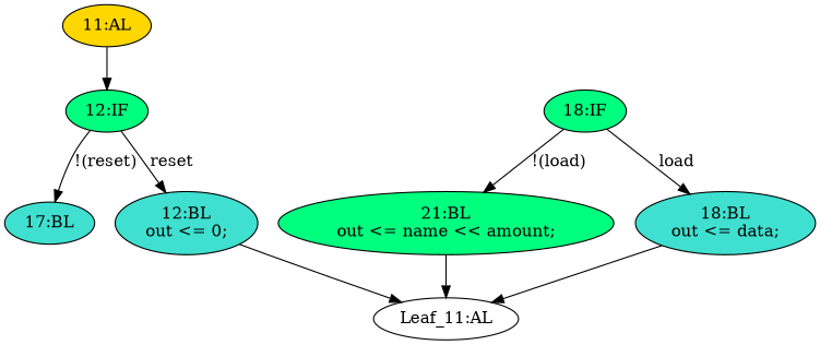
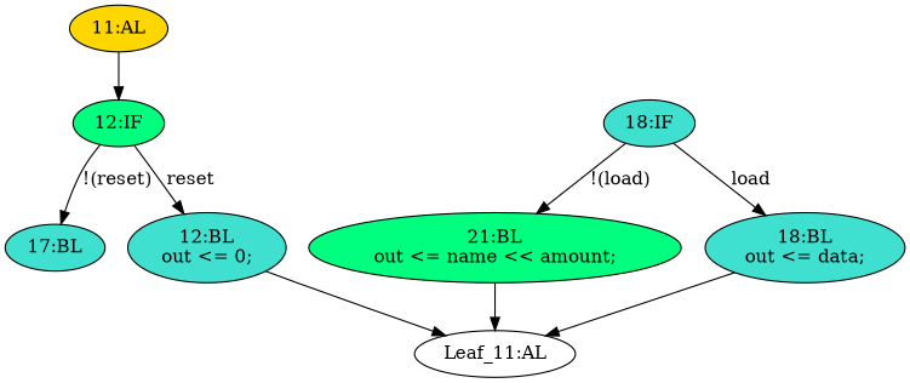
  strict digraph {
    node [fillcolor=springgreen statements="[]" style=filled typ=Block]
    edge [cond="[]" lineno=None]
    n1 [ast="<pyverilog.vparser.ast.Block object at 0x7f1c2da83f50>" label="21:BL\nout <= name << amount;" statements="[<pyverilog.vparser.ast.NonblockingSubstitution object at 0x7f1c2da83c90>]"]
    n2 [def_var="['out']" label="Leaf_11:AL" fillcolor="" statements="" style="" typ=""]
    n3 [ast="<pyverilog.vparser.ast.IfStatement object at 0x7f1c2da83f90>" label="12:IF" typ=IfStatement]
    n4 [ast="<pyverilog.vparser.ast.Block object at 0x7f1c2dab8050>" fillcolor=turquoise label="17:BL"]
    n5 [ast="<pyverilog.vparser.ast.Block object at 0x7f1c2dab8310>" fillcolor=turquoise label="12:BL\nout <= 0;" statements="[<pyverilog.vparser.ast.NonblockingSubstitution object at 0x7f1c2dab8350>]"]
-   n6 [ast="<pyverilog.vparser.ast.IfStatement object at 0x7f1c2dab8090>" label="18:IF" typ=IfStatement]
+   n6 [ast="<pyverilog.vparser.ast.IfStatement object at 0x7f1c2dab8090>" fillcolor=turquoise label="18:IF" typ=IfStatement]
    n7 [ast="<pyverilog.vparser.ast.Block object at 0x7f1c2dab8110>" fillcolor=turquoise label="18:BL\nout <= data;" statements="[<pyverilog.vparser.ast.NonblockingSubstitution object at 0x7f1c2dab8150>]"]
    n8 [ast="<pyverilog.vparser.ast.Always object at 0x7f1c2dab8550>" clk_sens=True fillcolor=gold label="11:AL" sens="['clk']" typ=Always use_var="['reset', 'load', 'amount', 'data', 'name']"]
    n1 -> n2
    n3 -> n4 [cond="['reset']" label="!(reset)" lineno=12]
    n3 -> n5 [cond="['reset']" label=reset lineno=12]
    n5 -> n2
    n6 -> n1 [cond="['load']" label="!(load)" lineno=18]
    n6 -> n7 [cond="['load']" label=load lineno=18]
    n7 -> n2
    n8 -> n3
  }
